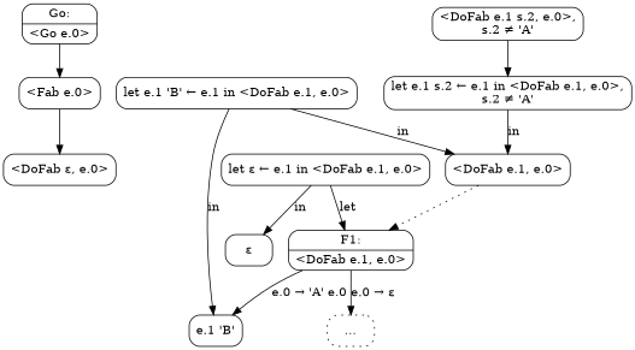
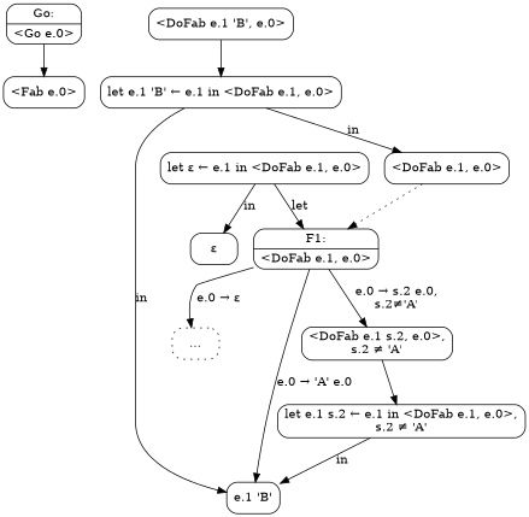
  digraph {
    node [shape=box style=rounded]
    n1 [label="{Go:|\<Go e.0\>}" shape=record]
    n2 [label="<Fab e.0>"]
-   n3 [label="<DoFab ε, e.0>"]
    n4 [label="let ε ← e.1 in <DoFab e.1, e.0>"]
    n5 [label="ε"]
    n6 [label="{F1:|\<DoFab e.1, e.0\>}" shape=record]
    n7 [label="<DoFab e.1 s.2, e.0>,\ns.2 ≠ 'A'"]
    n8 [label="…" style="rounded,dotted"]
    n9 [label="e.1 'B'"]
+   n10 [label="<DoFab e.1 'B', e.0>"]
    n11 [label="let e.1 'B' ← e.1 in <DoFab e.1, e.0>"]
    n12 [label="let e.1 s.2 ← e.1 in <DoFab e.1, e.0>,\ns.2 ≠ 'A'"]
    n13 [label="<DoFab e.1, e.0>"]
    n1 -> n2
-   n2 -> n3
    n4 -> n5 [label=in]
    n4 -> n6 [label=let]
+   n6 -> n7 [label="e.0 → s.2 e.0,\ns.2≠'A'"]
    n6 -> n8 [label="e.0 → ε"]
    n6 -> n9 [label="e.0 → 'A' e.0"]
    n7 -> n12
+   n10 -> n11
    n11 -> n9 [label=in]
    n11 -> n13 [label=in]
-   n12 -> n13 [label=in]
+   n12 -> n9 [label=in]
    n13 -> n6 [style=dotted]
  }
